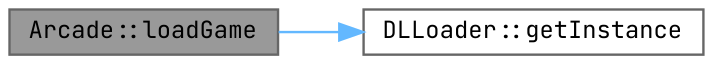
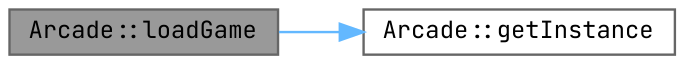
  digraph {
    rankdir=LR
    fontname="JetBrains Mono"
    node [fontname="JetBrains Mono" fontsize=10 shape=box style=filled]
    n1 [color=gray40 fillcolor=grey60 fontcolor=black height=0.2 label="Arcade::loadGame" width=0.4]
-   n2 [color=grey40 fillcolor=white height=0.2 label="DLLoader::getInstance" width=0.4]
+   n2 [color=grey40 fillcolor=white height=0.2 label="Arcade::getInstance" width=0.4]
    n1 -> n2 [color=steelblue1 fontname="JetBrains Mono" fontsize=10 labelfontname=Helvetica labelfontsize=10 style=solid]
  }
